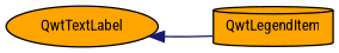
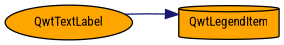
  digraph {
    rankdir=LR
    fontname="Roboto Condensed"
    node [color=black fillcolor=orange fontname="Roboto Condensed" fontsize=10 style=filled]
    n1 [height=0.2 label=QwtTextLabel shape=ellipse width=0.4]
    n2 [height=0.2 label=QwtLegendItem shape=cylinder width=0.4]
-   n1 -> n2 [color=midnightblue dir=back fontname="Roboto Condensed" fontsize=10 labelfontname=FreeSans labelfontsize=10 style=solid]
+   n2 -> n1 [color=midnightblue dir=back fontname="Roboto Condensed" fontsize=10 labelfontname=FreeSans labelfontsize=10 style=solid]
  }
